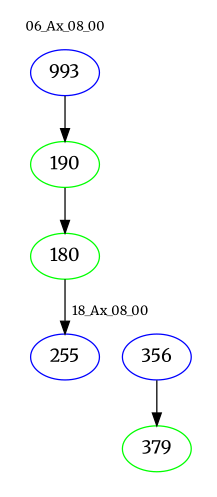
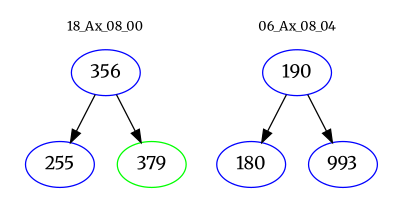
  digraph {
    fontname=Merriweather
    node [color=blue fontname=Merriweather]
    edge [color=black fontname=Merriweather]
    n1 [label=356]
    n2 [label=255]
    n3 [color=green label=379]
-   n4 [color=green label=190]
-   n5 [color=green label=180]
+   n4 [label=190]
+   n5 [label=180]
    n6 [label=993]
    subgraph cluster_1 {
      color=white
      fontsize=10
      label="18_Ax_08_00"
      n1
      n2
      n3
    }
    subgraph cluster_2 {
      color=white
      fontsize=10
-     label="06_Ax_08_00"
+     label="06_Ax_08_04"
      n4
      n5
      n6
    }
-   n5 -> n2
+   n1 -> n2
    n1 -> n3
    n4 -> n5
-   n6 -> n4
+   n4 -> n6
  }
